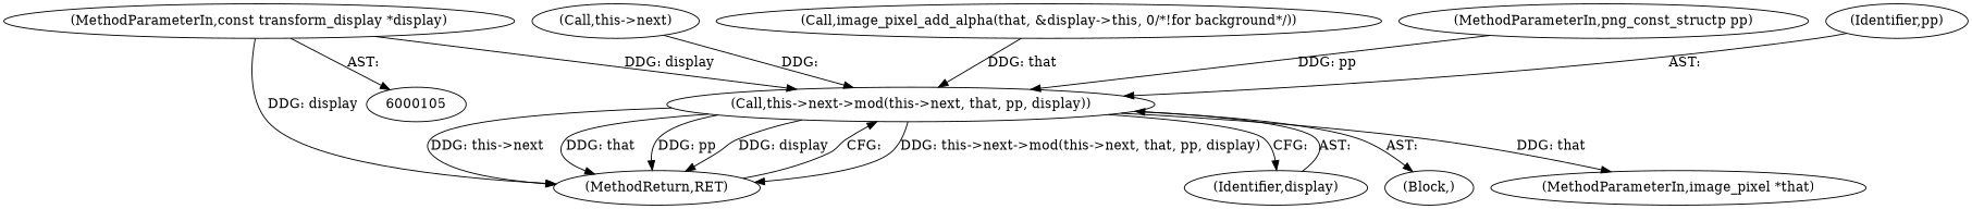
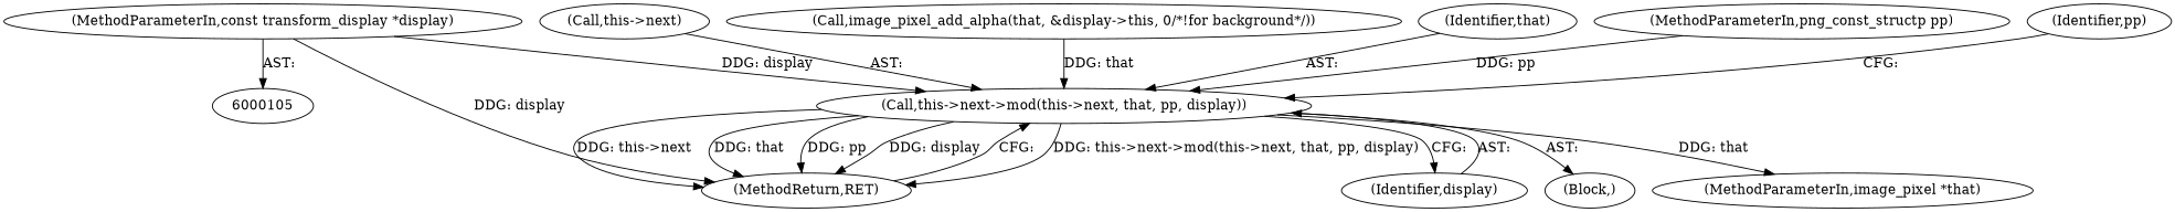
  digraph {
    n1 [label="(MethodParameterIn,const transform_display *display)"]
    n2 [label="(Call,this->next->mod(this->next, that, pp, display))"]
    n3 [label="(MethodReturn,RET)"]
    n4 [label=6000105]
    n5 [label="(Identifier,display)"]
    n6 [label="(Block,)"]
    n7 [label="(MethodParameterIn,image_pixel *that)"]
    n8 [label="(Call,this->next)"]
    n9 [label="(Call,image_pixel_add_alpha(that, &display->this, 0/*!for background*/))"]
+   n10 [label="(Identifier,that)"]
    n11 [label="(MethodParameterIn,png_const_structp pp)"]
    n12 [label="(Identifier,pp)"]
    n1 -> n2 [label="DDG: display"]
    n1 -> n3 [label="DDG: display"]
    n1 -> n4 [label="AST: "]
    n2 -> n3 [label="DDG: this->next->mod(this->next, that, pp, display)"]
    n2 -> n3 [label="DDG: this->next"]
    n2 -> n3 [label="DDG: that"]
    n2 -> n3 [label="DDG: pp"]
    n2 -> n3 [label="DDG: display"]
    n2 -> n5 [label="CFG: "]
    n2 -> n6 [label="AST: "]
    n2 -> n7 [label="DDG: that"]
    n3 -> n2 [label="CFG: "]
    n5 -> n2 [label="AST: "]
-   n8 -> n2 [label="DDG: "]
+   n8 -> n2 [label="AST: "]
    n9 -> n2 [label="DDG: that"]
+   n10 -> n2 [label="AST: "]
    n11 -> n2 [label="DDG: pp"]
-   n12 -> n2 [label="AST: "]
+   n12 -> n2 [label="CFG: "]
  }
